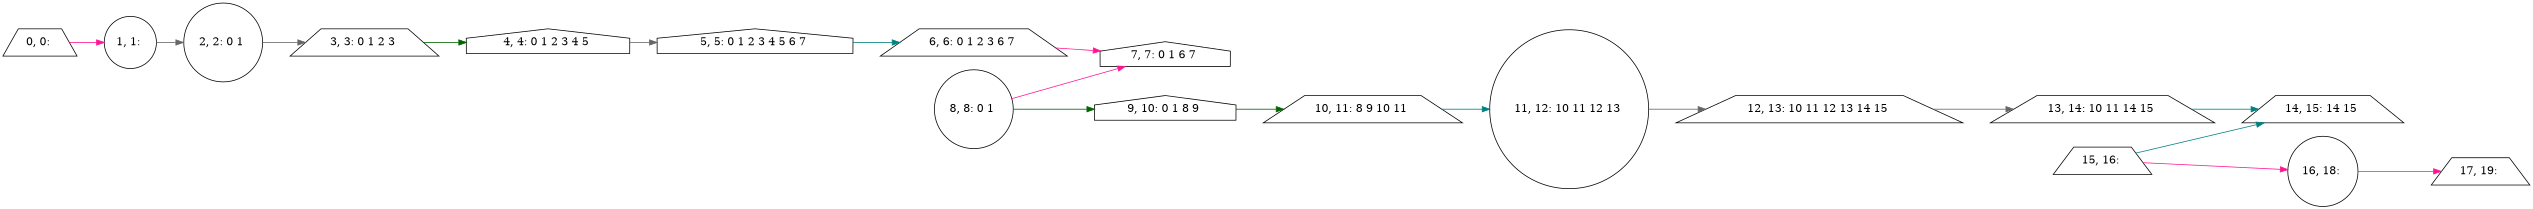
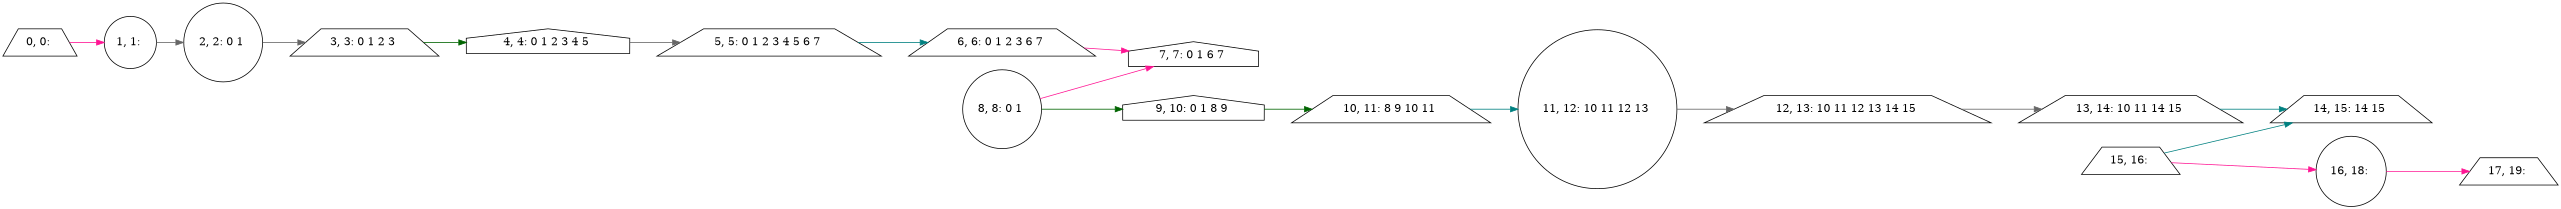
  digraph {
    rankdir=LR
    node [shape=trapezium]
    edge [color=deeppink]
    n1 [label="0, 0: "]
    n2 [label="1, 1: " shape=circle]
    n3 [label="2, 2: 0 1 " shape=circle]
    n4 [label="3, 3: 0 1 2 3 "]
    n5 [label="4, 4: 0 1 2 3 4 5 " shape=house]
-   n6 [label="5, 5: 0 1 2 3 4 5 6 7 " shape=house]
+   n6 [label="5, 5: 0 1 2 3 4 5 6 7 "]
    n7 [label="6, 6: 0 1 2 3 6 7 "]
    n8 [label="7, 7: 0 1 6 7 " shape=house]
    n9 [label="8, 8: 0 1 " shape=circle]
    n10 [label="9, 10: 0 1 8 9 " shape=house]
    n11 [label="10, 11: 8 9 10 11 "]
    n12 [label="11, 12: 10 11 12 13 " shape=circle]
    n13 [label="12, 13: 10 11 12 13 14 15 "]
    n14 [label="13, 14: 10 11 14 15 "]
    n15 [label="14, 15: 14 15 "]
    n16 [label="15, 16: "]
    n17 [label="16, 18: " shape=circle]
    n18 [label="17, 19: "]
    n1 -> n2
    n2 -> n3 [color=gray40]
    n3 -> n4 [color=gray40]
    n4 -> n5 [color=darkgreen]
    n5 -> n6 [color=gray40]
    n6 -> n7 [color=teal]
    n7 -> n8
    n9 -> n8
    n9 -> n10 [color=darkgreen]
    n10 -> n11 [color=darkgreen]
    n11 -> n12 [color=teal]
    n12 -> n13 [color=gray40]
    n13 -> n14 [color=gray40]
    n14 -> n15 [color=teal]
    n16 -> n15 [color=teal]
    n16 -> n17
    n17 -> n18
  }
